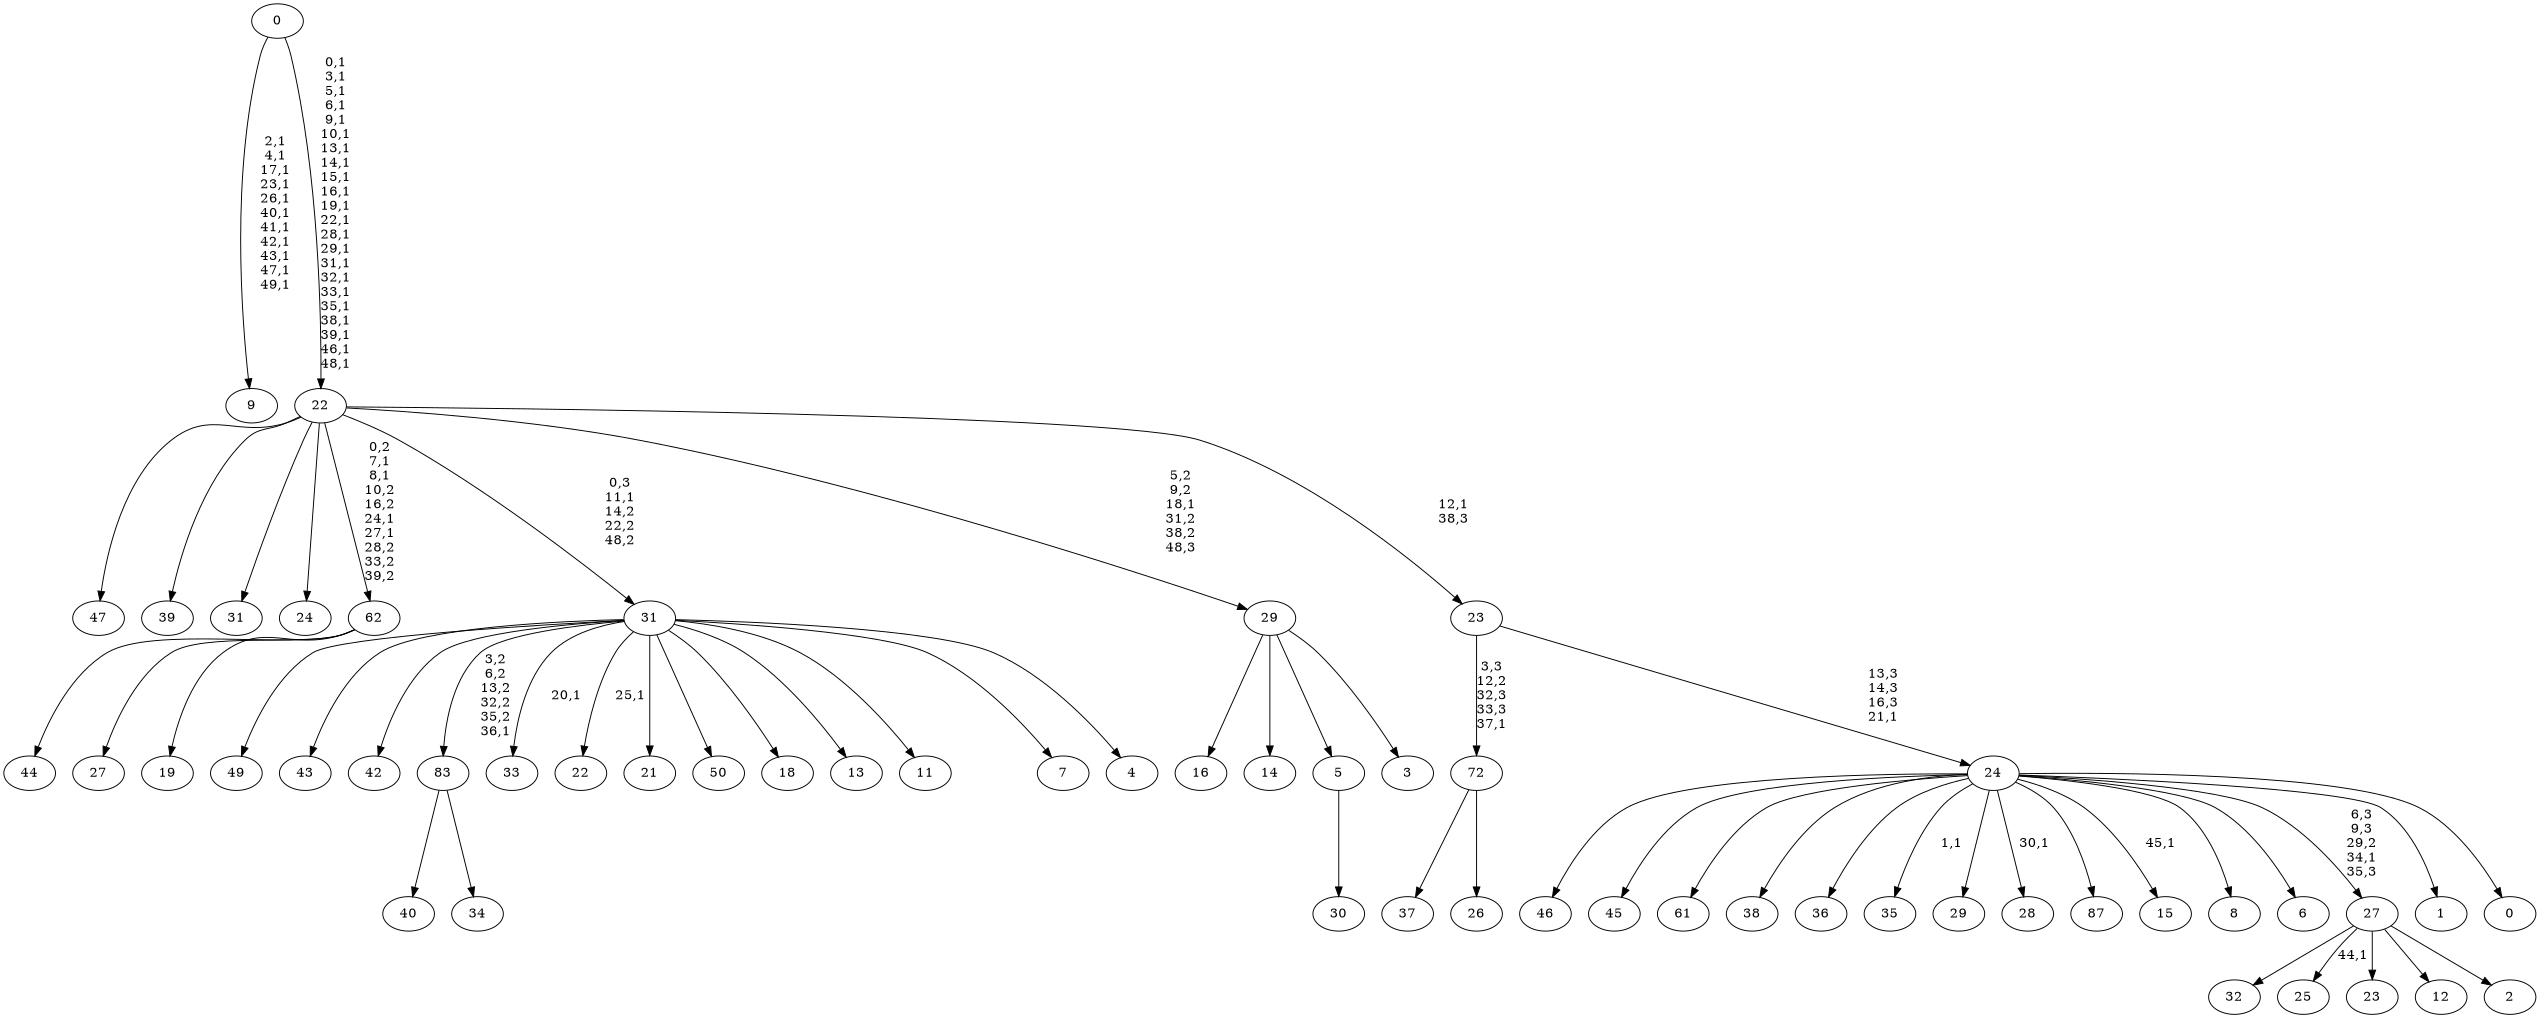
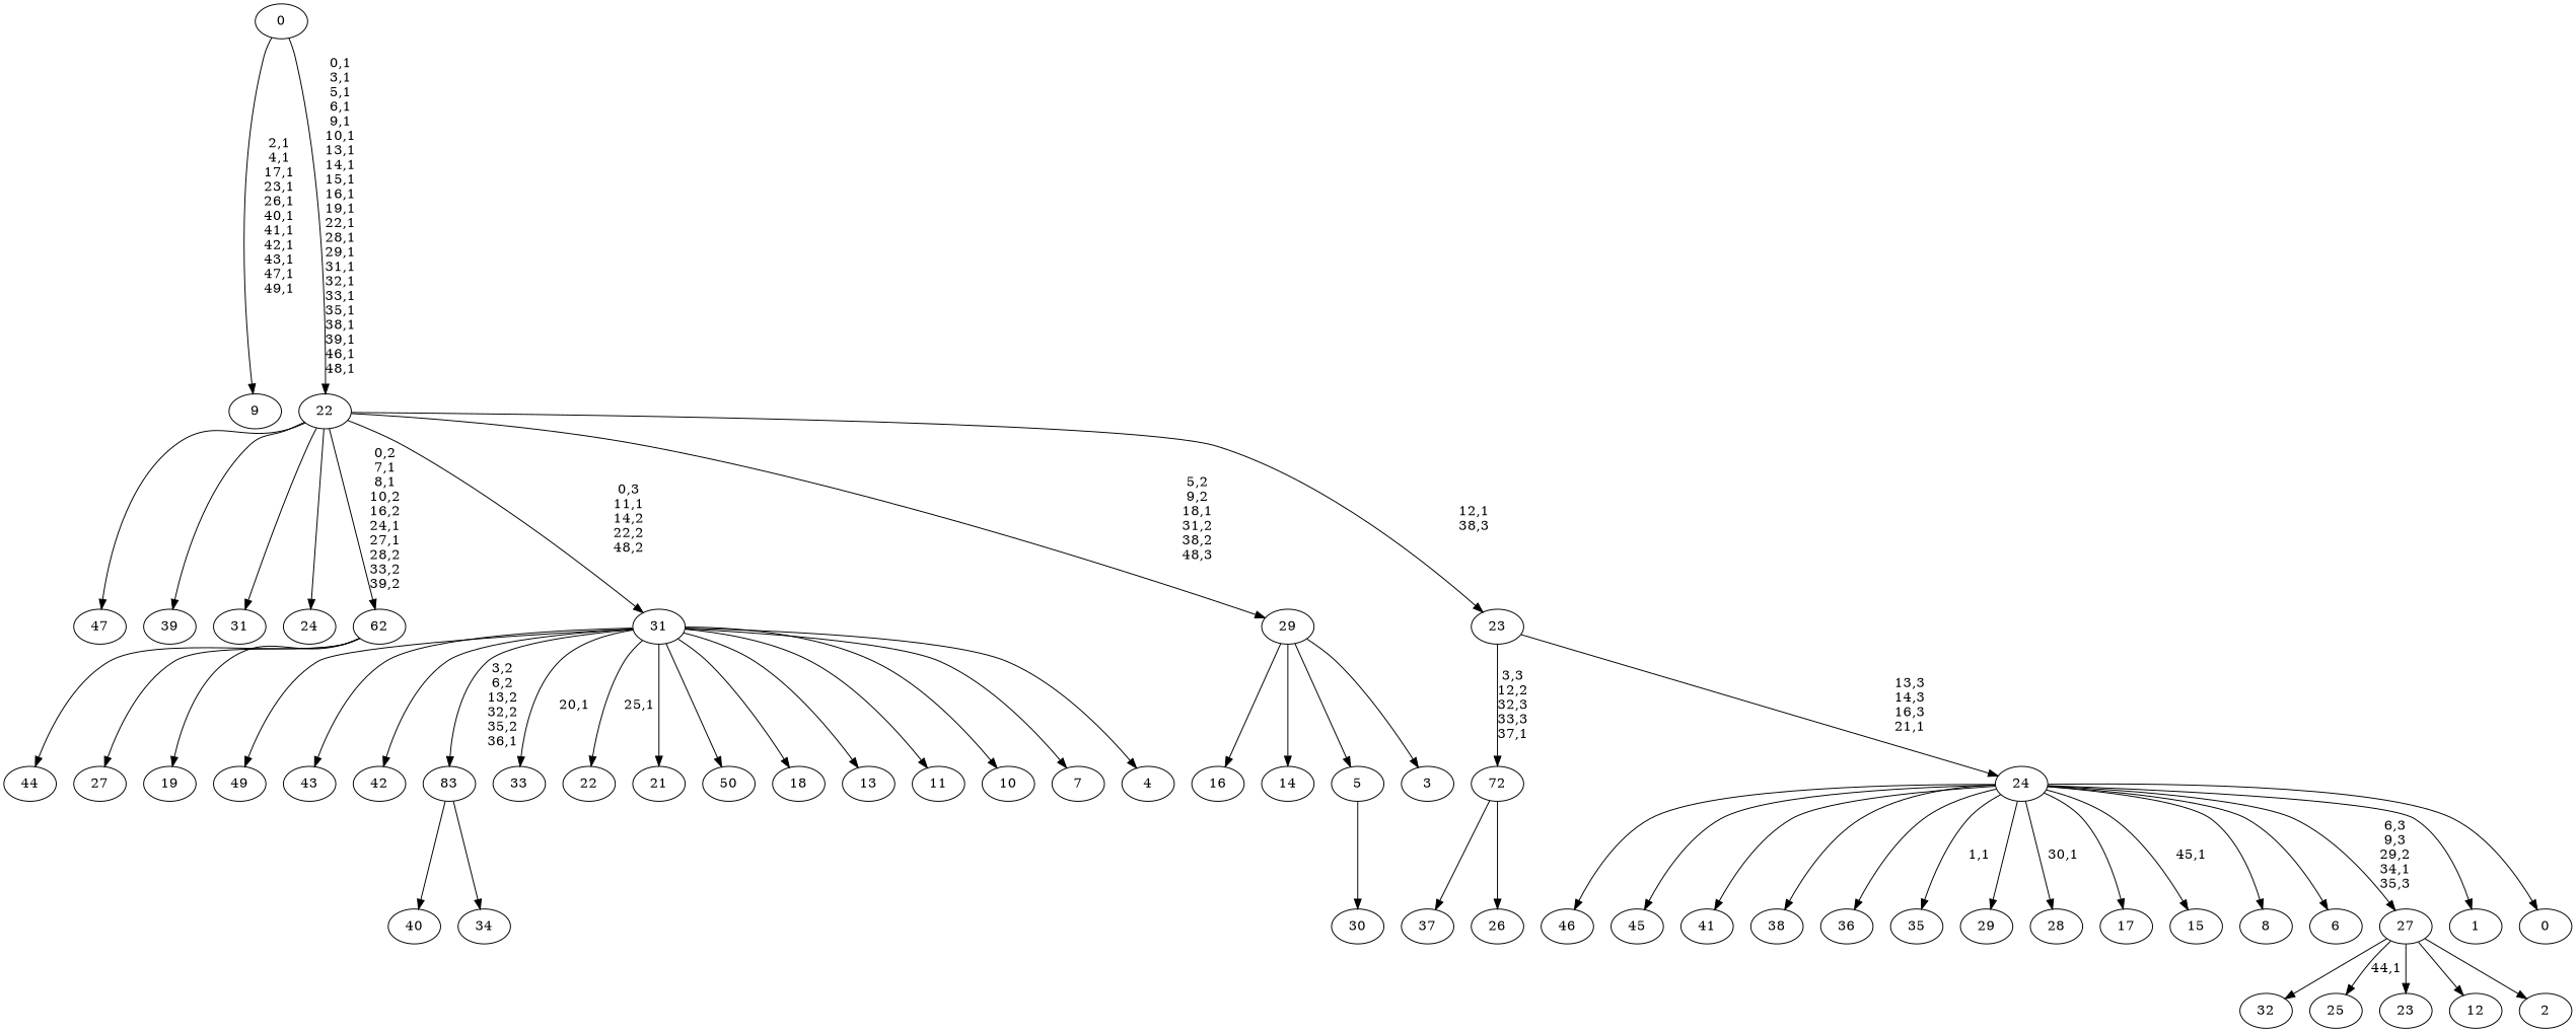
  digraph {
    n1 [label=49]
    n2 [label=47]
    n3 [label=46]
    n4 [label=45]
    n5 [label=44]
    n6 [label=43]
    n7 [label=42]
-   n8 [label=61]
+   n8 [label=41]
    n9 [label=40]
    n10 [label=39]
    n11 [label=38]
    n12 [label=37]
    n13 [label=36]
    n14 [label=35]
    n15 [label=34]
    83
    n17 [label=33]
    n18 [label=32]
    n19 [label=31]
    n20 [label=30]
    n21 [label=29]
    n22 [label=28]
    n23 [label=27]
    n24 [label=26]
    72
    n26 [label=25]
    n27 [label=24]
    n28 [label=23]
    n29 [label=22]
    n30 [label=21]
    n31 [label=50]
    n32 [label=19]
    62
    n34 [label=18]
-   n35 [label=87]
+   n35 [label=17]
    n36 [label=16]
    n37 [label=15]
    n38 [label=14]
    n39 [label=13]
    n40 [label=12]
    n41 [label=11]
+   n42 [label=10]
    n43 [label=9]
    n44 [label=8]
    n45 [label=7]
    n46 [label=6]
    n47 [label=5]
    n48 [label=4]
    31
    n50 [label=3]
    29
    n52 [label=2]
    27
    n54 [label=1]
    n55 [label=0]
    24
    23
    22
    0
    83 -> n9
    83 -> n15
    72 -> n12
    72 -> n24
    62 -> n5
    62 -> n23
    62 -> n32
    n47 -> n20
    31 -> n1
    31 -> n6
    31 -> n7
    31 -> 83 [label="3,2\n6,2\n13,2\n32,2\n35,2\n36,1"]
    31 -> n17 [label="20,1"]
    31 -> n29 [label="25,1"]
    31 -> n30
    31 -> n31
    31 -> n34
    31 -> n39
    31 -> n41
+   31 -> n42
    31 -> n45
    31 -> n48
    29 -> n36
    29 -> n38
    29 -> n47
    29 -> n50
    27 -> n18
    27 -> n26 [label="44,1"]
    27 -> n28
    27 -> n40
    27 -> n52
    24 -> n3
    24 -> n4
    24 -> n8
    24 -> n11
    24 -> n13
    24 -> n14 [label="1,1"]
    24 -> n21
    24 -> n22 [label="30,1"]
    24 -> n35
    24 -> n37 [label="45,1"]
    24 -> n44
    24 -> n46
    24 -> 27 [label="6,3\n9,3\n29,2\n34,1\n35,3"]
    24 -> n54
    24 -> n55
    23 -> 72 [label="3,3\n12,2\n32,3\n33,3\n37,1"]
    23 -> 24 [label="13,3\n14,3\n16,3\n21,1"]
    22 -> n2
    22 -> n10
    22 -> n19
    22 -> n27
    22 -> 62 [label="0,2\n7,1\n8,1\n10,2\n16,2\n24,1\n27,1\n28,2\n33,2\n39,2"]
    22 -> 31 [label="0,3\n11,1\n14,2\n22,2\n48,2"]
    22 -> 29 [label="5,2\n9,2\n18,1\n31,2\n38,2\n48,3"]
    22 -> 23 [label="12,1\n38,3"]
    0 -> n43 [label="2,1\n4,1\n17,1\n23,1\n26,1\n40,1\n41,1\n42,1\n43,1\n47,1\n49,1"]
    0 -> 22 [label="0,1\n3,1\n5,1\n6,1\n9,1\n10,1\n13,1\n14,1\n15,1\n16,1\n19,1\n22,1\n28,1\n29,1\n31,1\n32,1\n33,1\n35,1\n38,1\n39,1\n46,1\n48,1"]
  }
